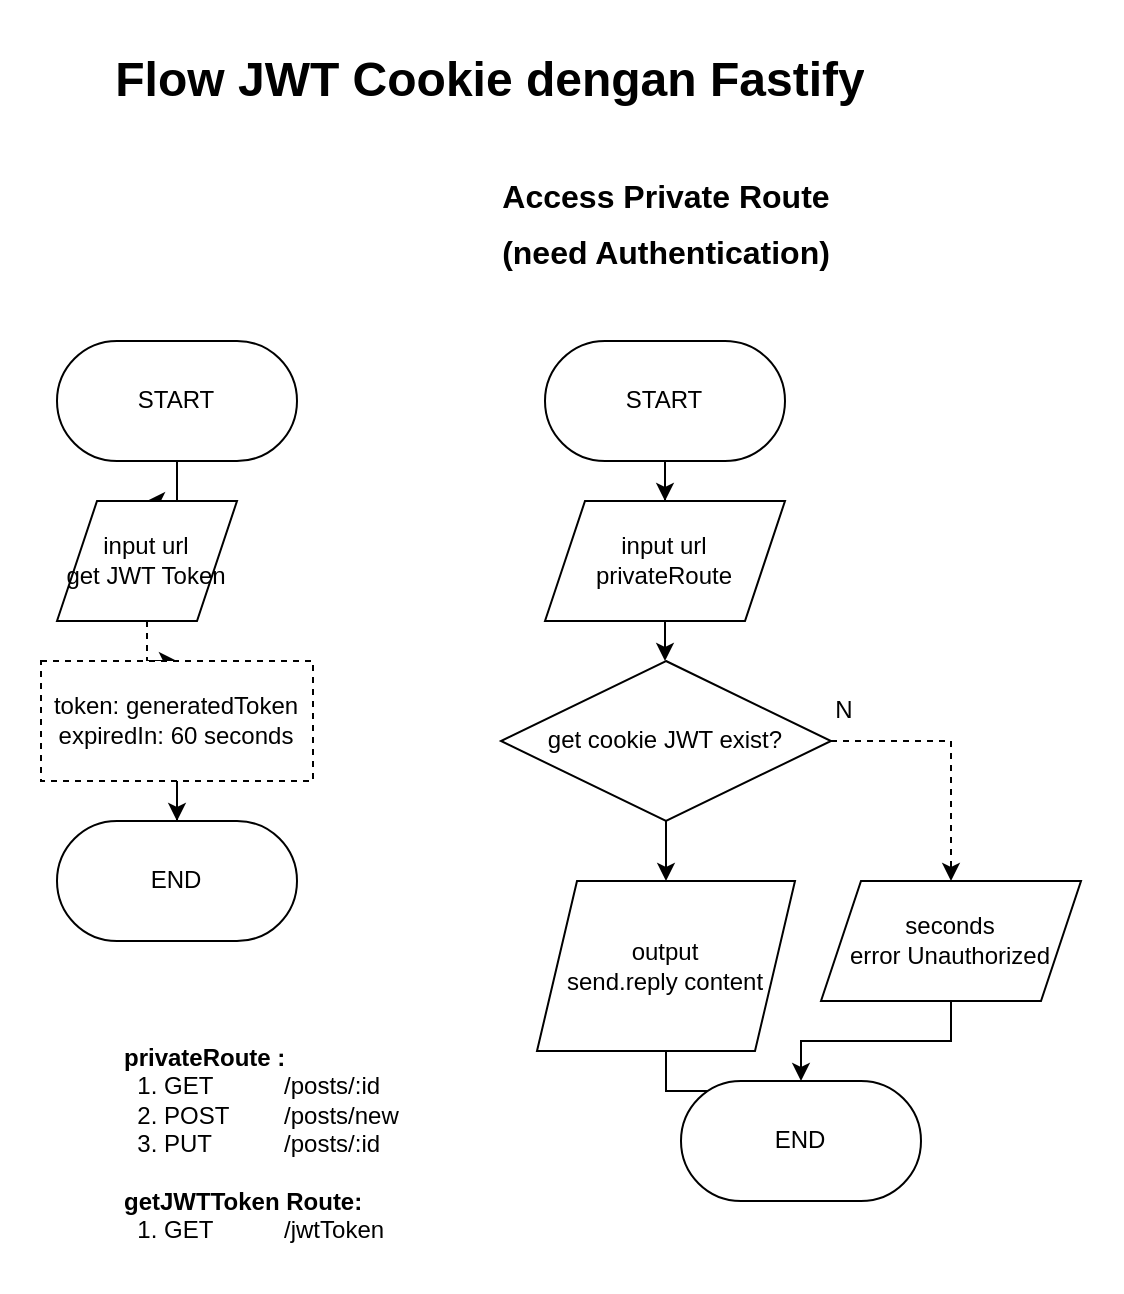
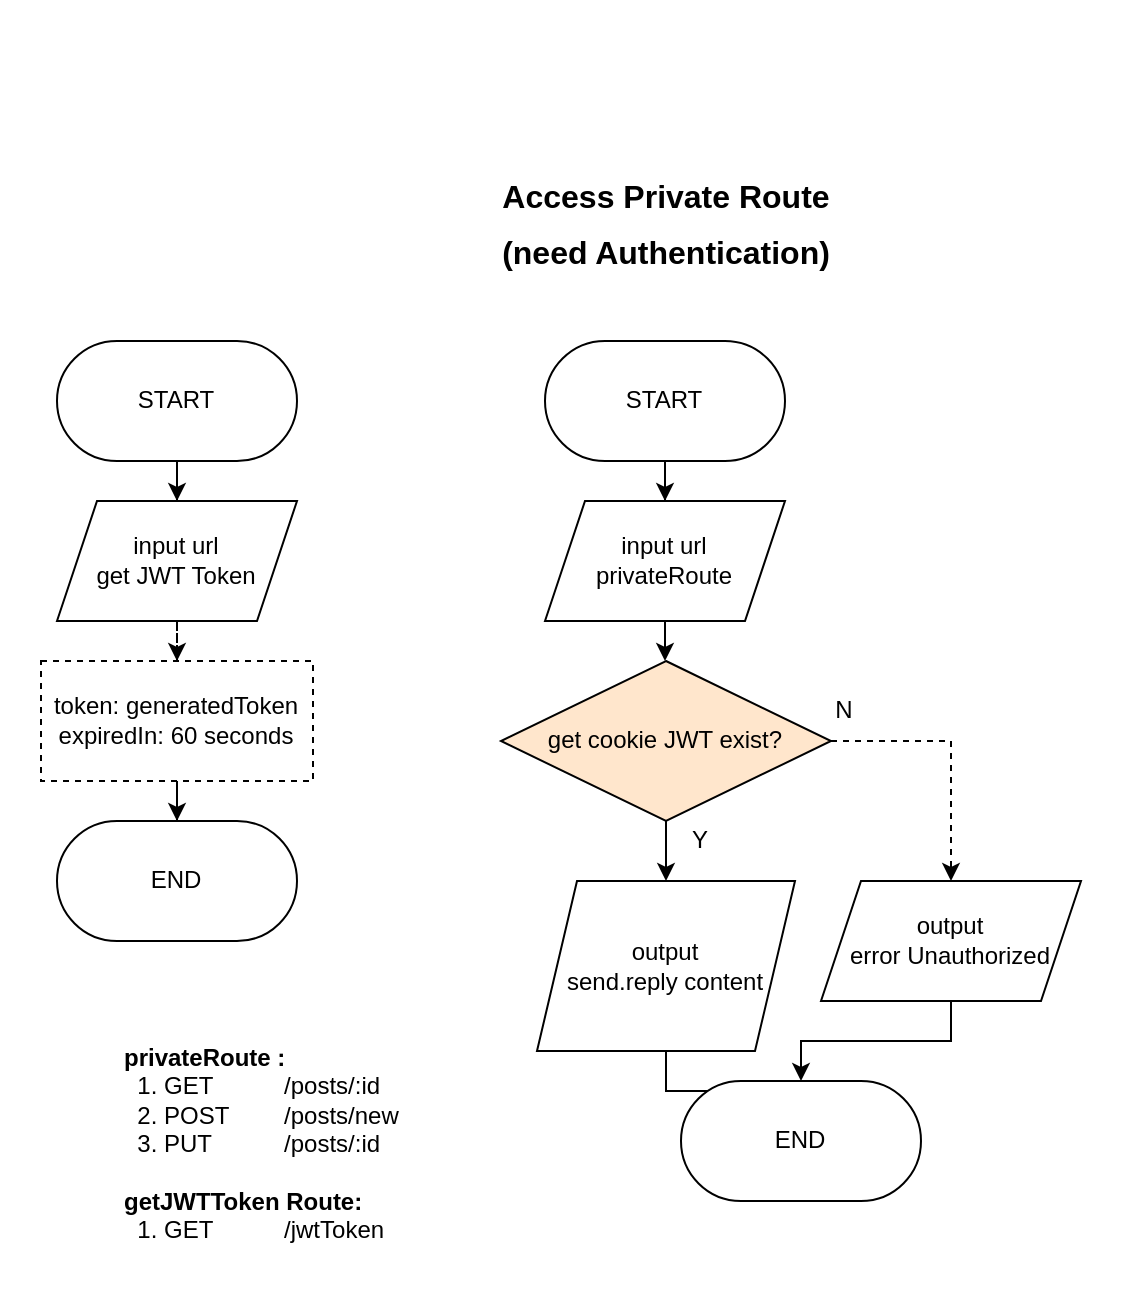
  <mxCell id="0" />
  <mxCell id="1" parent="0" />
- <mxCell id="2" value="&lt;h1&gt;Flow JWT Cookie dengan Fastify&lt;/h1&gt;" style="text;html=1;strokeColor=none;fillColor=none;spacing=5;spacingTop=-20;whiteSpace=wrap;overflow=hidden;rounded=0;align=center;" parent="1" vertex="1"><mxGeometry x="30" y="20" width="430" height="50" as="geometry" /></mxCell>
  <mxCell id="3" value="" style="edgeStyle=orthogonalEdgeStyle;rounded=0;orthogonalLoop=1;jettySize=auto;html=1;" edge="1" parent="1" source="4" target="6"><mxGeometry relative="1" as="geometry" /></mxCell>
  <mxCell id="4" value="START" style="rounded=1;whiteSpace=wrap;html=1;arcSize=50;" parent="1" vertex="1"><mxGeometry x="272" y="170" width="120" height="60" as="geometry" /></mxCell>
  <mxCell id="5" value="" style="edgeStyle=orthogonalEdgeStyle;rounded=0;orthogonalLoop=1;jettySize=auto;html=1;" edge="1" parent="1" source="6" target="9"><mxGeometry relative="1" as="geometry" /></mxCell>
  <mxCell id="6" value="input url&lt;br&gt;privateRoute" style="shape=parallelogram;perimeter=parallelogramPerimeter;whiteSpace=wrap;html=1;fixedSize=1;" vertex="1" parent="1"><mxGeometry x="272" y="250" width="120" height="60" as="geometry" /></mxCell>
  <mxCell id="7" value="" style="edgeStyle=orthogonalEdgeStyle;rounded=0;orthogonalLoop=1;jettySize=auto;html=1;" edge="1" parent="1" source="9" target="11"><mxGeometry relative="1" as="geometry" /></mxCell>
  <mxCell id="8" style="edgeStyle=orthogonalEdgeStyle;rounded=0;orthogonalLoop=1;jettySize=auto;html=1;exitX=1;exitY=0.5;exitDx=0;exitDy=0;entryX=0.5;entryY=0;entryDx=0;entryDy=0;dashed=1;" edge="1" parent="1" source="9" target="13"><mxGeometry relative="1" as="geometry" /></mxCell>
- <mxCell id="9" value="get cookie JWT exist?" style="rhombus;whiteSpace=wrap;html=1;" vertex="1" parent="1"><mxGeometry x="250" y="330" width="165" height="80" as="geometry" /></mxCell>
+ <mxCell id="9" value="get cookie JWT exist?" style="rhombus;whiteSpace=wrap;html=1;fillColor=#ffe6cc;" vertex="1" parent="1"><mxGeometry x="250" y="330" width="165" height="80" as="geometry" /></mxCell>
  <mxCell id="10" value="" style="edgeStyle=orthogonalEdgeStyle;rounded=0;orthogonalLoop=1;jettySize=auto;html=1;" edge="1" parent="1" source="11" target="14"><mxGeometry relative="1" as="geometry" /></mxCell>
  <mxCell id="11" value="output&lt;br&gt;send.reply content" style="shape=parallelogram;perimeter=parallelogramPerimeter;whiteSpace=wrap;html=1;fixedSize=1;" vertex="1" parent="1"><mxGeometry x="268" y="440" width="129" height="85" as="geometry" /></mxCell>
  <mxCell id="12" value="" style="edgeStyle=orthogonalEdgeStyle;rounded=0;orthogonalLoop=1;jettySize=auto;html=1;" edge="1" parent="1" source="13" target="14"><mxGeometry relative="1" as="geometry" /></mxCell>
- <mxCell id="13" value="seconds&lt;br&gt;error Unauthorized" style="shape=parallelogram;perimeter=parallelogramPerimeter;whiteSpace=wrap;html=1;fixedSize=1;" vertex="1" parent="1"><mxGeometry x="410" y="440" width="130" height="60" as="geometry" /></mxCell>
+ <mxCell id="13" value="output&lt;br&gt;error Unauthorized" style="shape=parallelogram;perimeter=parallelogramPerimeter;whiteSpace=wrap;html=1;fixedSize=1;" vertex="1" parent="1"><mxGeometry x="410" y="440" width="130" height="60" as="geometry" /></mxCell>
  <mxCell id="14" value="END" style="rounded=1;whiteSpace=wrap;html=1;arcSize=50;" vertex="1" parent="1"><mxGeometry x="340" y="540" width="120" height="60" as="geometry" /></mxCell>
  <mxCell id="15" value="N" style="text;html=1;strokeColor=none;fillColor=none;align=center;verticalAlign=middle;whiteSpace=wrap;rounded=0;" vertex="1" parent="1"><mxGeometry x="392" y="340" width="60" height="30" as="geometry" /></mxCell>
+ <mxCell id="16" value="Y" style="text;html=1;strokeColor=none;fillColor=none;align=center;verticalAlign=middle;whiteSpace=wrap;rounded=0;" vertex="1" parent="1"><mxGeometry x="340" y="410" width="20" height="20" as="geometry" /></mxCell>
  <mxCell id="17" value="" style="edgeStyle=orthogonalEdgeStyle;rounded=0;orthogonalLoop=1;jettySize=auto;html=1;" edge="1" source="18" target="20" parent="1"><mxGeometry relative="1" as="geometry" /></mxCell>
  <mxCell id="18" value="START" style="rounded=1;whiteSpace=wrap;html=1;arcSize=50;" vertex="1" parent="1"><mxGeometry x="28" y="170" width="120" height="60" as="geometry" /></mxCell>
  <mxCell id="19" value="" style="edgeStyle=orthogonalEdgeStyle;rounded=0;orthogonalLoop=1;jettySize=auto;html=1;dashed=1;" edge="1" parent="1" source="20" target="22"><mxGeometry relative="1" as="geometry" /></mxCell>
- <mxCell id="20" value="input url&lt;br&gt;get JWT Token" style="shape=parallelogram;perimeter=parallelogramPerimeter;whiteSpace=wrap;html=1;fixedSize=1;" vertex="1" parent="1"><mxGeometry x="28" y="250" width="90" height="60" as="geometry" /></mxCell>
+ <mxCell id="20" value="input url&lt;br&gt;get JWT Token" style="shape=parallelogram;perimeter=parallelogramPerimeter;whiteSpace=wrap;html=1;fixedSize=1;" vertex="1" parent="1"><mxGeometry x="28" y="250" width="120" height="60" as="geometry" /></mxCell>
  <mxCell id="21" value="" style="edgeStyle=orthogonalEdgeStyle;rounded=0;orthogonalLoop=1;jettySize=auto;html=1;" edge="1" parent="1" source="22" target="23"><mxGeometry relative="1" as="geometry" /></mxCell>
  <mxCell id="22" value="token: generatedToken&lt;br&gt;expiredIn: 60 seconds" style="rounded=0;whiteSpace=wrap;html=1;dashed=1;" vertex="1" parent="1"><mxGeometry x="20" y="330" width="136" height="60" as="geometry" /></mxCell>
  <mxCell id="23" value="END" style="rounded=1;whiteSpace=wrap;html=1;arcSize=50;" vertex="1" parent="1"><mxGeometry x="28" y="410" width="120" height="60" as="geometry" /></mxCell>
  <mxCell id="24" value="&lt;b&gt;privateRoute :&lt;br&gt;&lt;/b&gt;&amp;nbsp; 1. GET&lt;span style=&quot;white-space: pre;&quot;&gt;&#09;&lt;span style=&quot;white-space: pre;&quot;&gt;&#09;&lt;/span&gt;&lt;/span&gt;/posts/:id&lt;br&gt;&amp;nbsp; 2. POST&lt;span style=&quot;white-space: pre;&quot;&gt;&#09;&lt;/span&gt;/posts/new&lt;br&gt;&amp;nbsp; 3. PUT&lt;span style=&quot;white-space: pre;&quot;&gt;&#09;&lt;/span&gt;&lt;span style=&quot;white-space: pre;&quot;&gt;&#09;&lt;/span&gt;/posts/:id&lt;br&gt;&lt;br&gt;&lt;b&gt;getJWTToken Route:&lt;br&gt;&lt;/b&gt;&amp;nbsp; 1. GET&lt;span style=&quot;white-space: pre;&quot;&gt;&#09;&lt;/span&gt;&lt;span style=&quot;white-space: pre;&quot;&gt;&#09;&lt;/span&gt;/jwtToken" style="text;html=1;strokeColor=none;fillColor=none;align=left;verticalAlign=top;whiteSpace=wrap;rounded=0;" vertex="1" parent="1"><mxGeometry x="60" y="515" width="160" height="110" as="geometry" /></mxCell>
  <mxCell id="25" value="&lt;h1&gt;&lt;span style=&quot;font-size: 16px;&quot;&gt;Access Private Route (need Authentication)&lt;/span&gt;&lt;/h1&gt;" style="text;html=1;strokeColor=none;fillColor=none;spacing=5;spacingTop=-20;whiteSpace=wrap;overflow=hidden;rounded=0;align=center;verticalAlign=middle;" vertex="1" parent="1"><mxGeometry x="227.5" y="80" width="210" height="70" as="geometry" /></mxCell>
